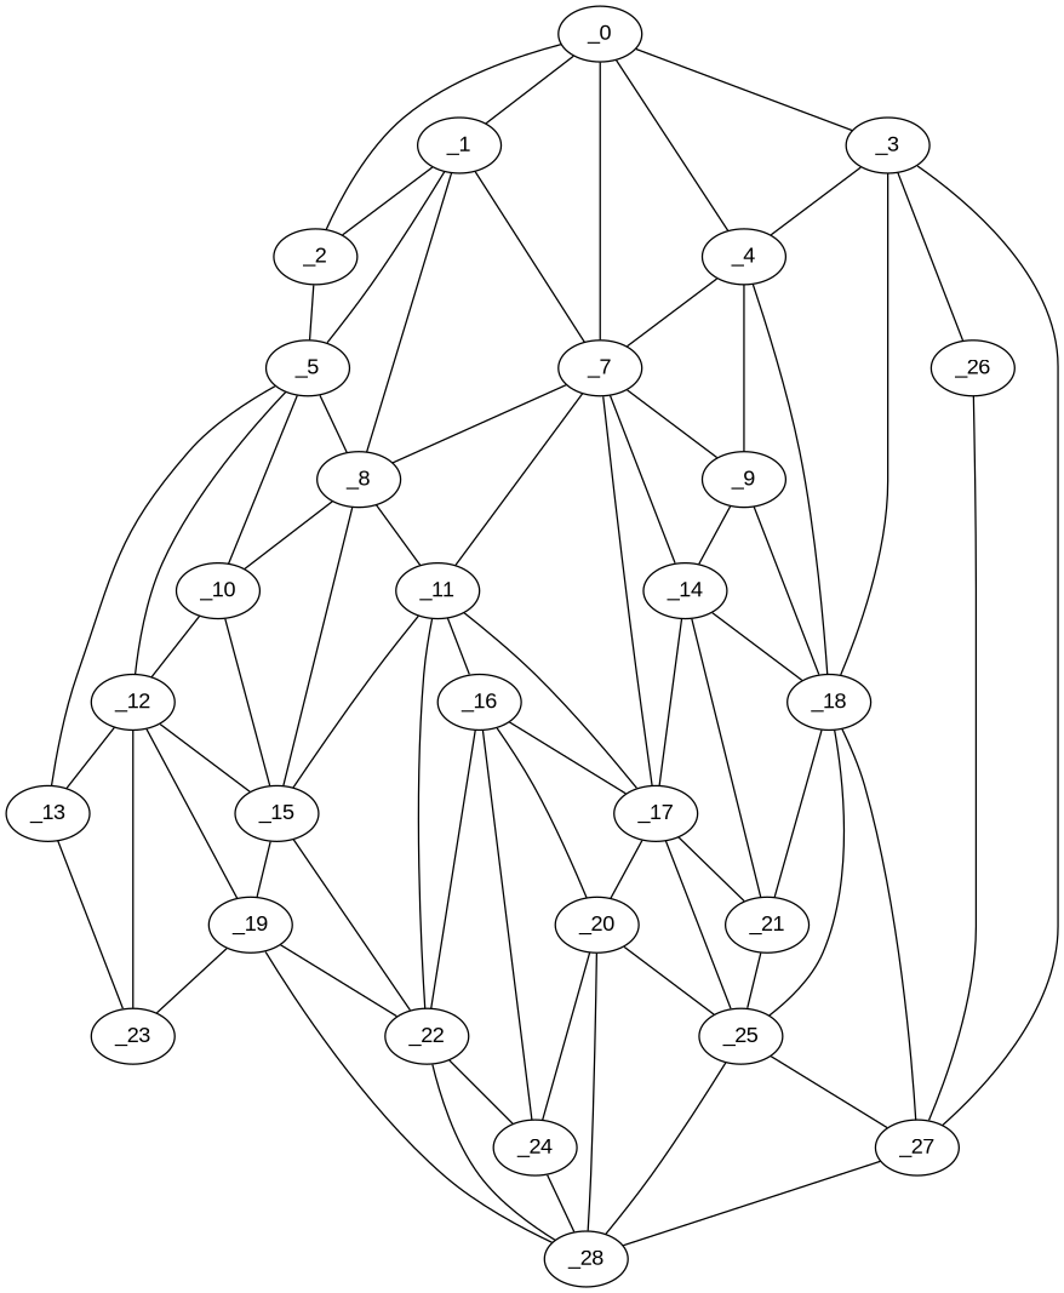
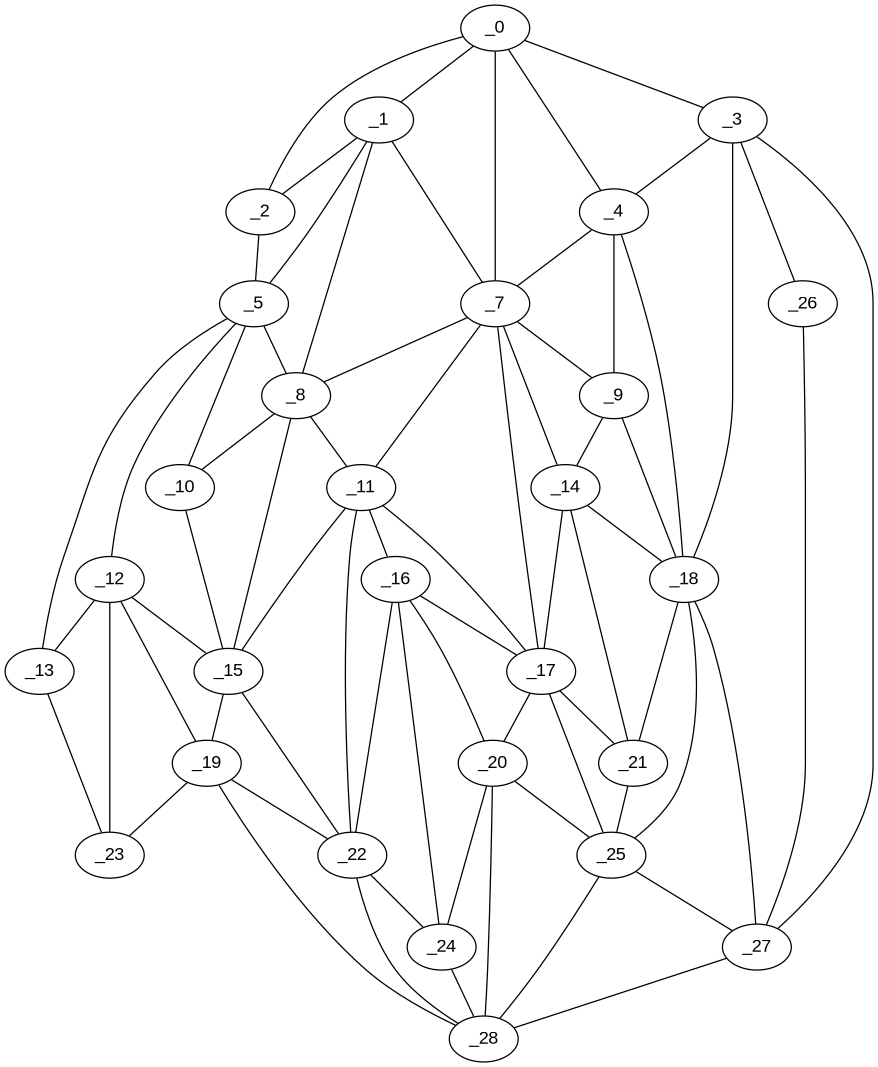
  graph {
    fontname="Liberation Sans"
    node [fontname="Liberation Sans" x=83 y=116]
    edge [fontname="Liberation Sans" valence=2]
    _0 [x=39 y=46]
    _1 [x=42]
    _2 [x=42 y=123]
    _3 [x=48 y=15]
    _4 [x=50 y=49]
    _7 [x=63 y=66]
    _5 [x=52 y=120]
    _8 [x=63 y=98]
    _18 [x=79 y=50]
    _26 [x=90 y=4]
    _27 [x=92 y=37]
    _9 [x=68 y=55]
    _11 [x=71 y=85]
    _14 [x=74 y=63]
    _17 [x=77 y=75]
    _10 [x=69 y=105]
    _12 [x=72]
    _13 [x=72 y=119]
    _15 [x=74 y=103]
    _21 [y=55]
    _25 [x=89 y=54]
    _28 [x=92 y=104]
    _16 [x=75 y=83]
    _22 [y=99]
    _20 [x=82 y=81]
    _19 [x=81 y=111]
    _23
    _24 [x=86 y=96]
    _0 -- _1
    _0 -- _2 [valence=1]
    _0 -- _3 [valence=1]
    _0 -- _4
    _0 -- _7 [valence=1]
    _1 -- _2
    _1 -- _7
    _1 -- _5
    _1 -- _8 [valence=1]
    _2 -- _5
    _3 -- _4
    _3 -- _18 [valence=1]
    _3 -- _26 [valence=1]
    _3 -- _27 [valence=1]
    _4 -- _7
    _4 -- _18
    _4 -- _9 [valence=1]
    _7 -- _8
    _7 -- _9
    _7 -- _11
    _7 -- _14
    _7 -- _17 [valence=1]
    _5 -- _8
    _5 -- _10
    _5 -- _12
    _5 -- _13
    _8 -- _11 [valence=1]
    _8 -- _10
    _8 -- _15
    _18 -- _27 [valence=1]
    _18 -- _21
    _18 -- _25
    _26 -- _27 [valence=1]
    _27 -- _28 [valence=1]
    _9 -- _18 [valence=1]
    _9 -- _14
    _11 -- _17
    _11 -- _15
    _11 -- _16
    _11 -- _22 [valence=1]
    _14 -- _18
    _14 -- _17
    _14 -- _21 [valence=1]
    _17 -- _21
    _17 -- _25
    _17 -- _20 [valence=1]
-   _10 -- _12
    _10 -- _15
    _12 -- _13
    _12 -- _15 [valence=1]
    _12 -- _19 [valence=1]
    _12 -- _23
    _13 -- _23 [valence=1]
    _15 -- _22
    _15 -- _19 [valence=1]
    _21 -- _25 [valence=1]
    _25 -- _27 [valence=1]
    _25 -- _28
    _16 -- _17 [valence=1]
    _16 -- _22
    _16 -- _20
    _16 -- _24
    _22 -- _28 [valence=1]
    _22 -- _24
    _20 -- _25
    _20 -- _28
    _20 -- _24
    _19 -- _28
    _19 -- _22
    _19 -- _23
    _24 -- _28
  }
